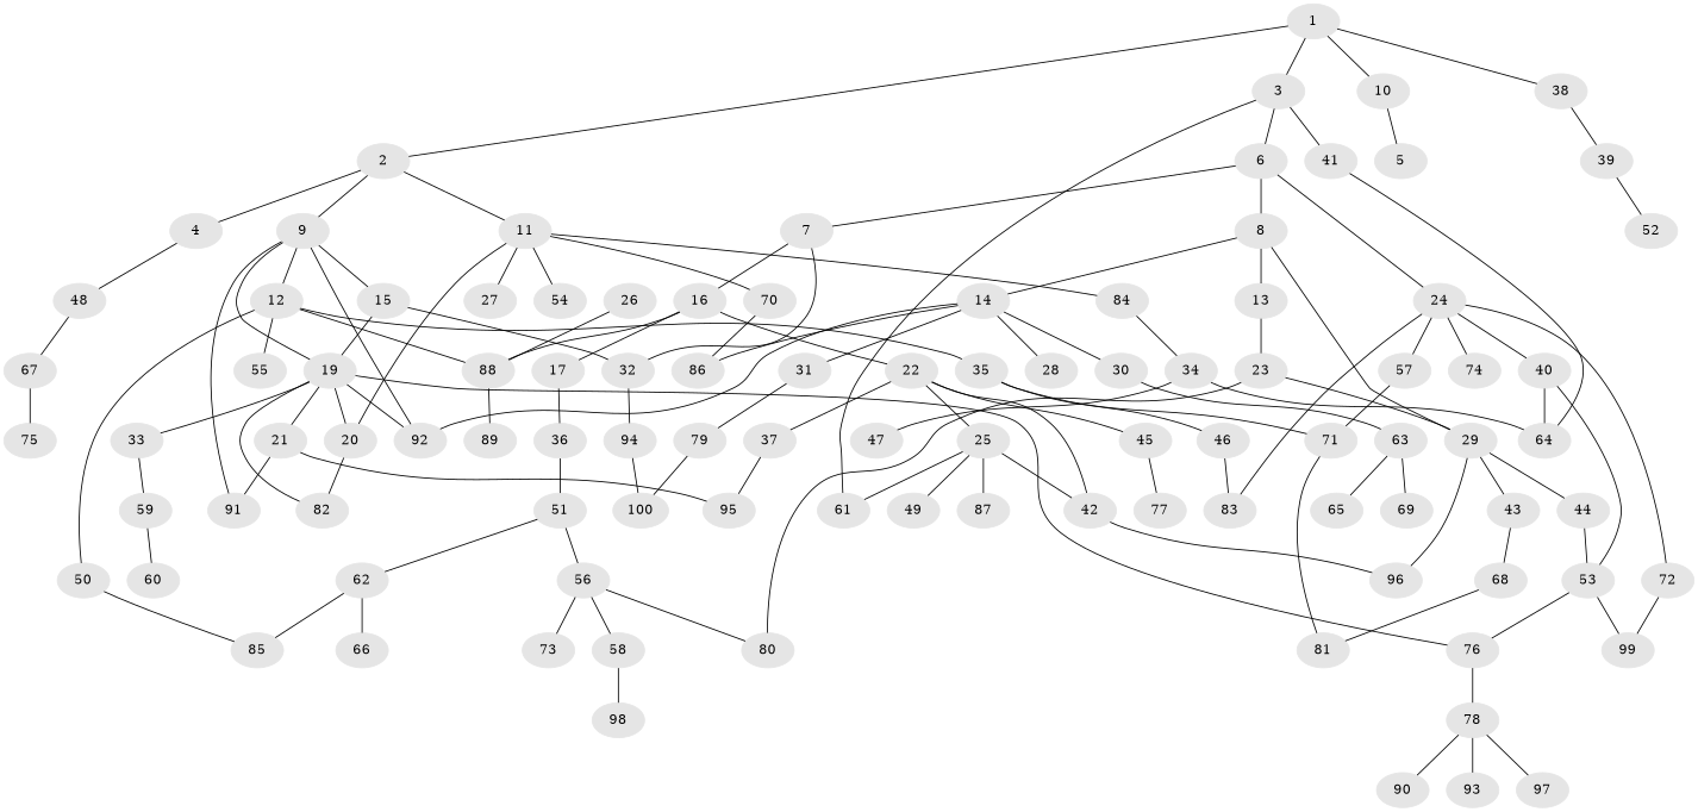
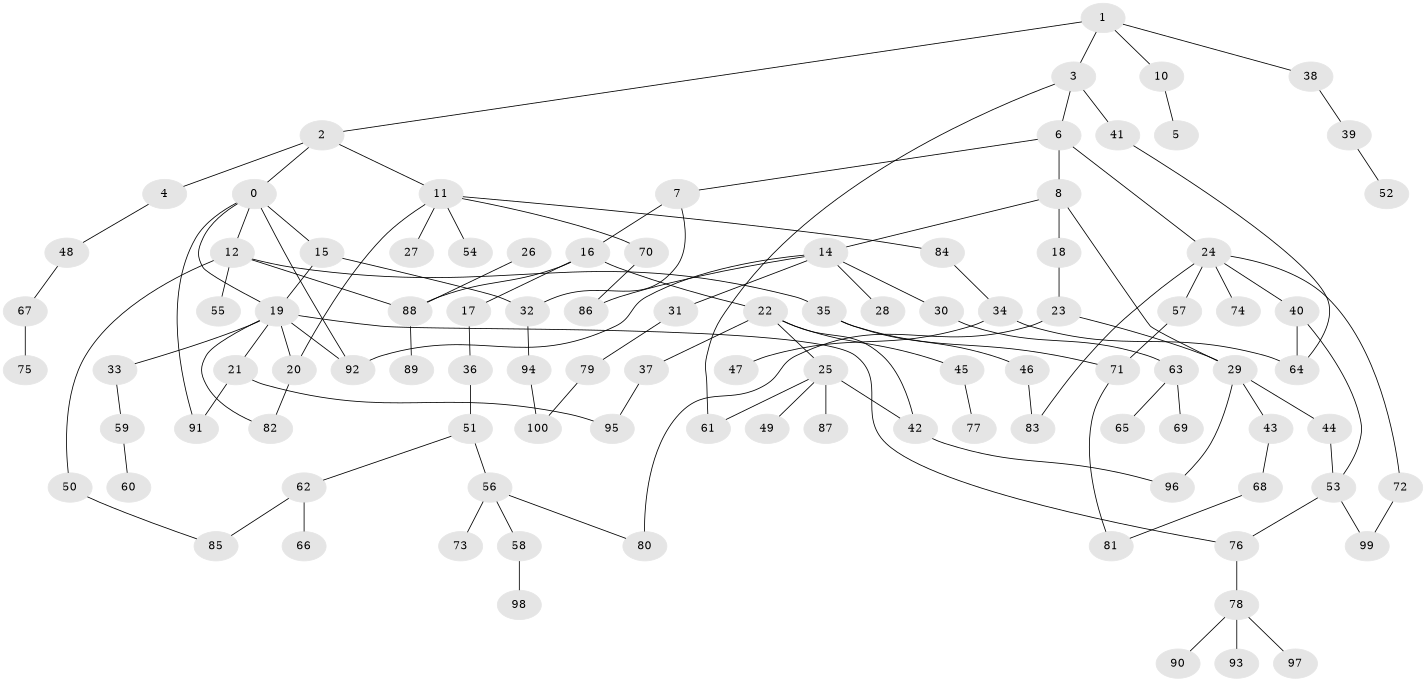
  graph {
    node [color=gray90 style=filled]
    edge [weight=1.0]
    1
    2
    3
    10
    38
    4
-   9
+   9 [label=0]
    11
    6
    41
    61
    5
    39
    48
    12
    15
    19
    91
    92
    20
    27
    54
    70
    84
    7
    8
    24
    64
    34
    47
    67
    16
    32
-   13
+   13 [label=18]
    14
    29
    40
    57
    72
    74
    83
    88
    17
    22
    94
    23
    28
    30
    31
    86
    43
    44
    96
    35
    50
    55
    21
    33
    76
    82
    46
    71
    85
    89
    80
    63
    79
    36
    25
    37
    42
    45
    51
    95
    59
    78
    26
    49
    87
    77
    53
    99
    68
    65
    69
    100
    60
    81
    56
    62
    52
    75
    58
    73
    66
    98
    90
    93
    97
    1 -- 2
    1 -- 3
    1 -- 10
    1 -- 38
    2 -- 4
    2 -- 9
    2 -- 11
    3 -- 6
    3 -- 41
    3 -- 61
    10 -- 5
    38 -- 39
    4 -- 48
    9 -- 12
    9 -- 15
    9 -- 19
    9 -- 91
    9 -- 92
    11 -- 20
    11 -- 27
    11 -- 54
    11 -- 70
    11 -- 84
    6 -- 7
    6 -- 8
    6 -- 24
    41 -- 64
    39 -- 52
    48 -- 67
    12 -- 88
    12 -- 35
    12 -- 50
    12 -- 55
    15 -- 19
    15 -- 32
    19 -- 92
    19 -- 20
    19 -- 21
    19 -- 33
    19 -- 76
    19 -- 82
    20 -- 82
    70 -- 86
    84 -- 34
    7 -- 16
    7 -- 32
    8 -- 13
    8 -- 14
    8 -- 29
    24 -- 40
    24 -- 57
    24 -- 72
    24 -- 74
    24 -- 83
    34 -- 64
    34 -- 47
    67 -- 75
    16 -- 88
    16 -- 17
    16 -- 22
    32 -- 94
    13 -- 23
    14 -- 92
    14 -- 28
    14 -- 30
    14 -- 31
    14 -- 86
    29 -- 43
    29 -- 44
    29 -- 96
    40 -- 64
    40 -- 53
    57 -- 71
    72 -- 99
    88 -- 89
    17 -- 36
    22 -- 25
    22 -- 37
    22 -- 42
    22 -- 45
    94 -- 100
    23 -- 29
    23 -- 80
    30 -- 63
    31 -- 79
    43 -- 68
    44 -- 53
    35 -- 46
    35 -- 71
    50 -- 85
    21 -- 91
    21 -- 95
    33 -- 59
    76 -- 78
    46 -- 83
    71 -- 81
    63 -- 65
    63 -- 69
    79 -- 100
    36 -- 51
    25 -- 61
    25 -- 42
    25 -- 49
    25 -- 87
    37 -- 95
    42 -- 96
    45 -- 77
    51 -- 56
    51 -- 62
    59 -- 60
    78 -- 90
    78 -- 93
    78 -- 97
    26 -- 88
    53 -- 76
    53 -- 99
    68 -- 81
    56 -- 80
    56 -- 58
    56 -- 73
    62 -- 85
    62 -- 66
    58 -- 98
  }
